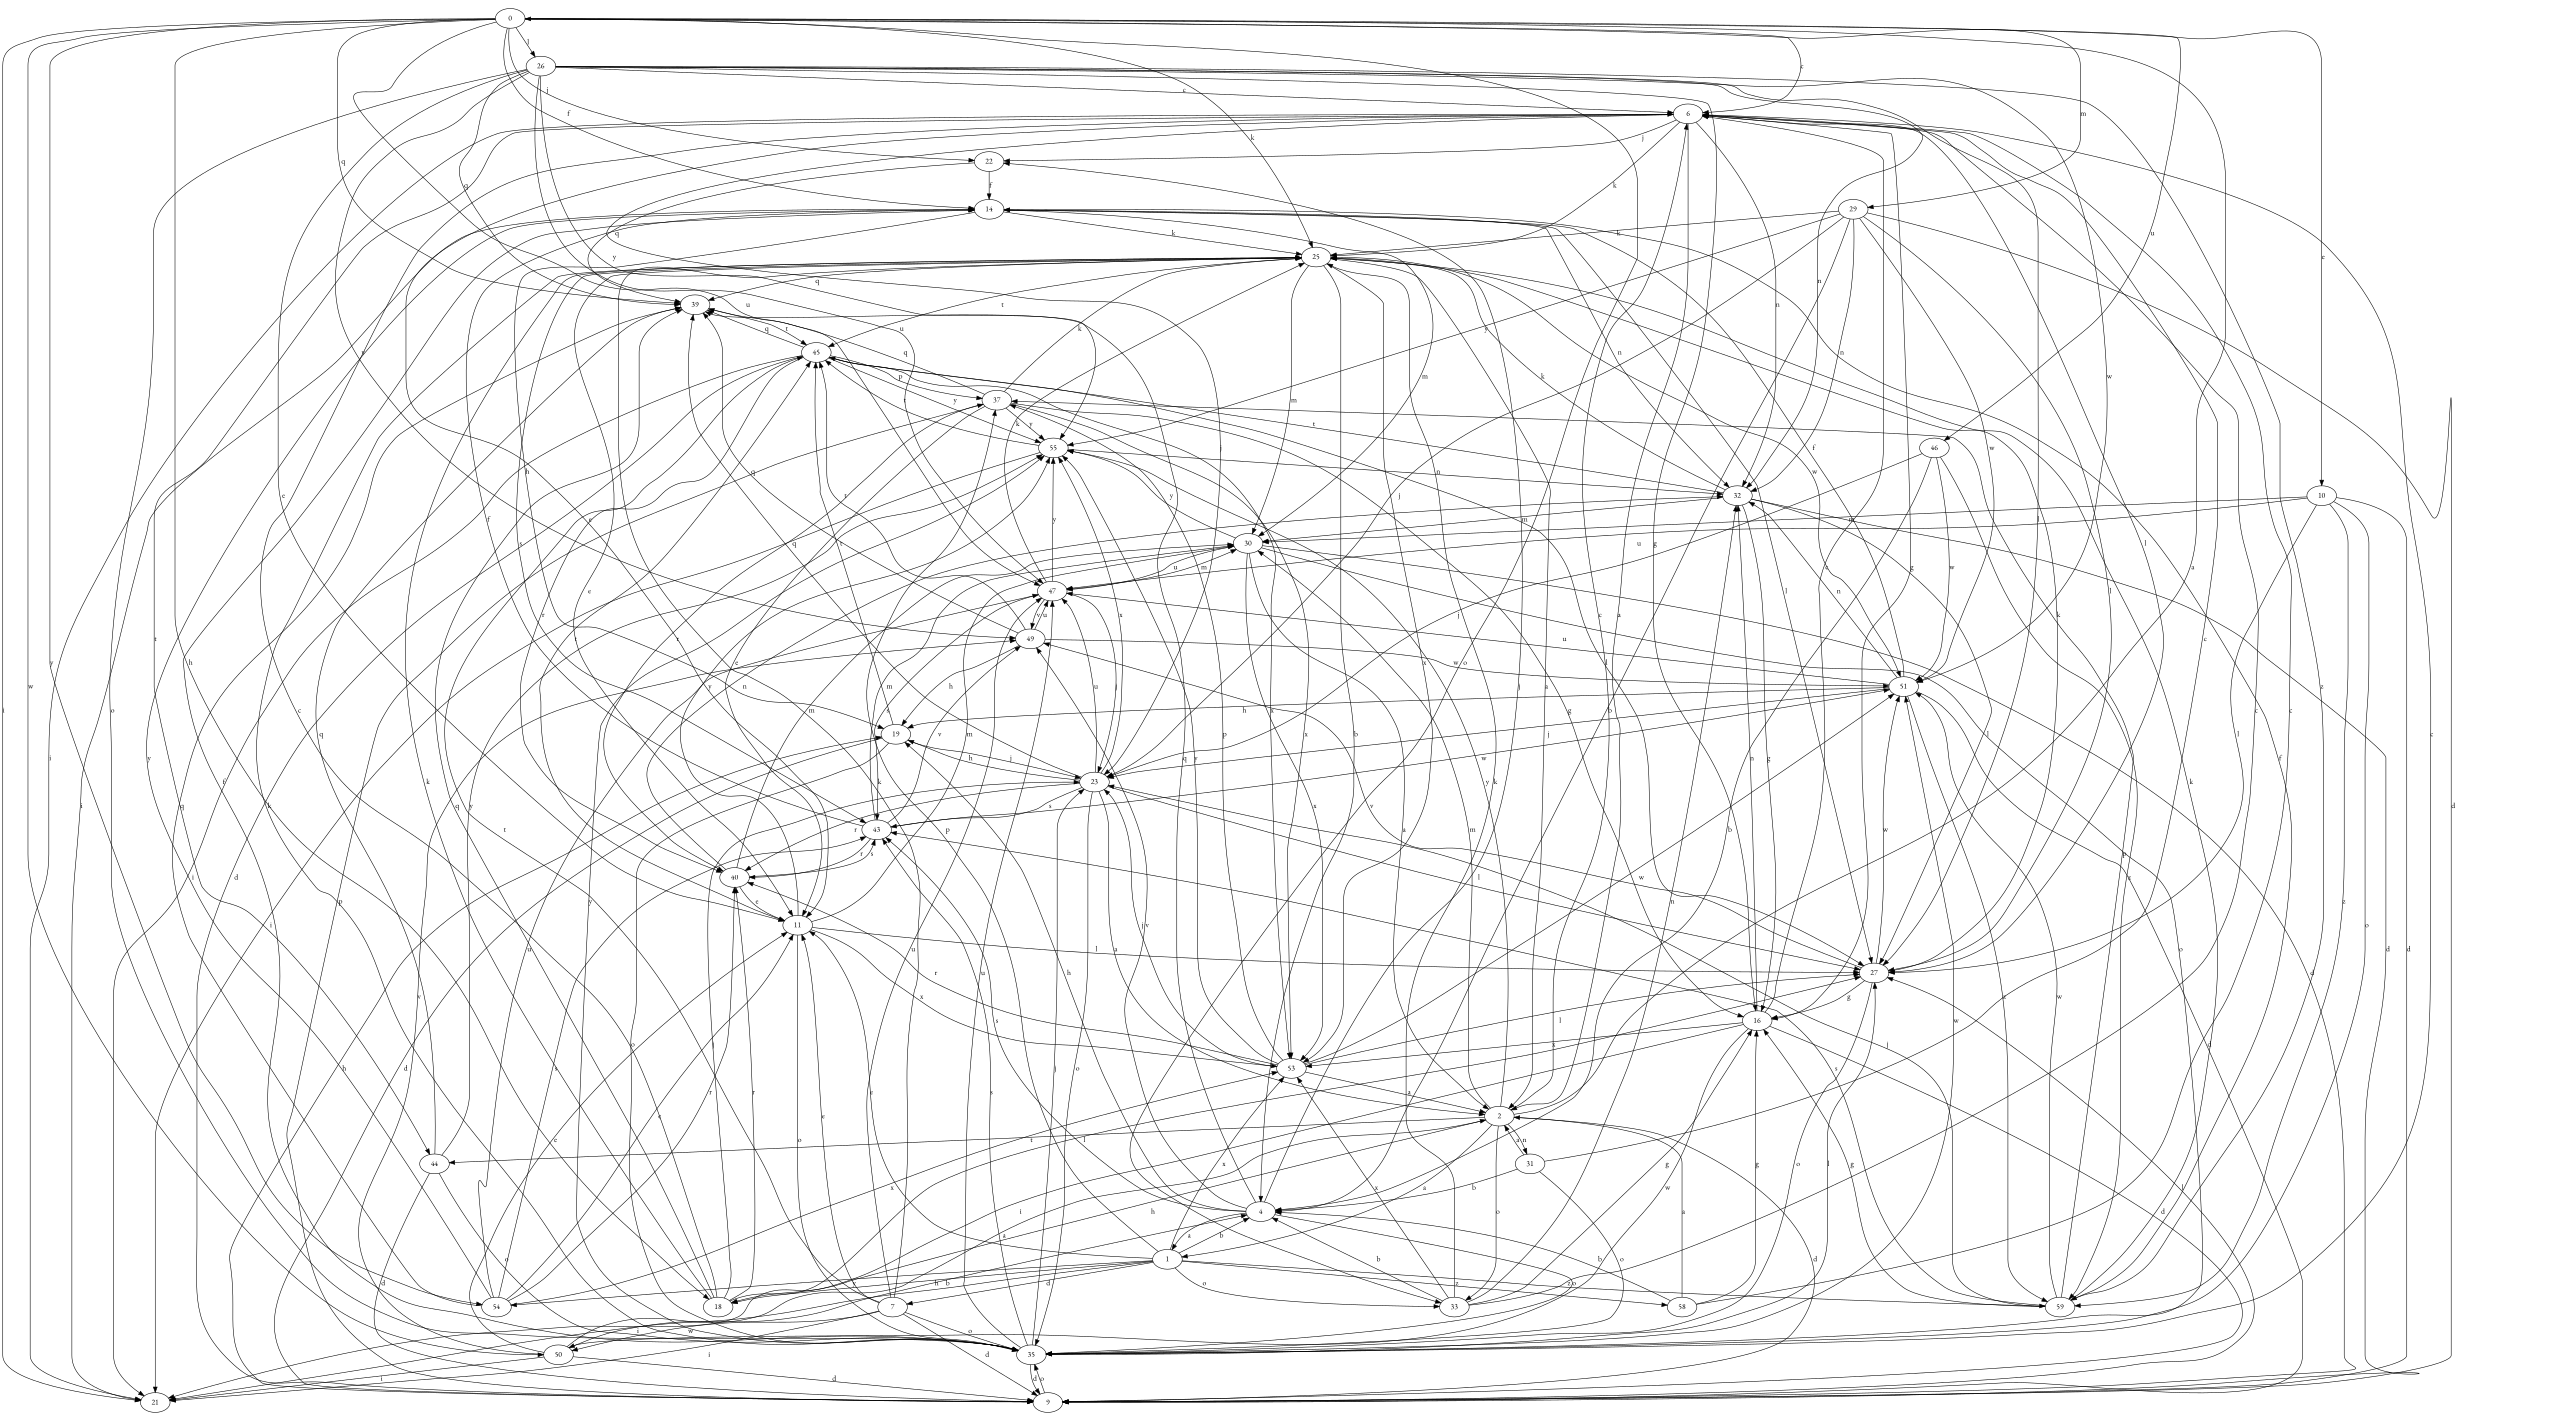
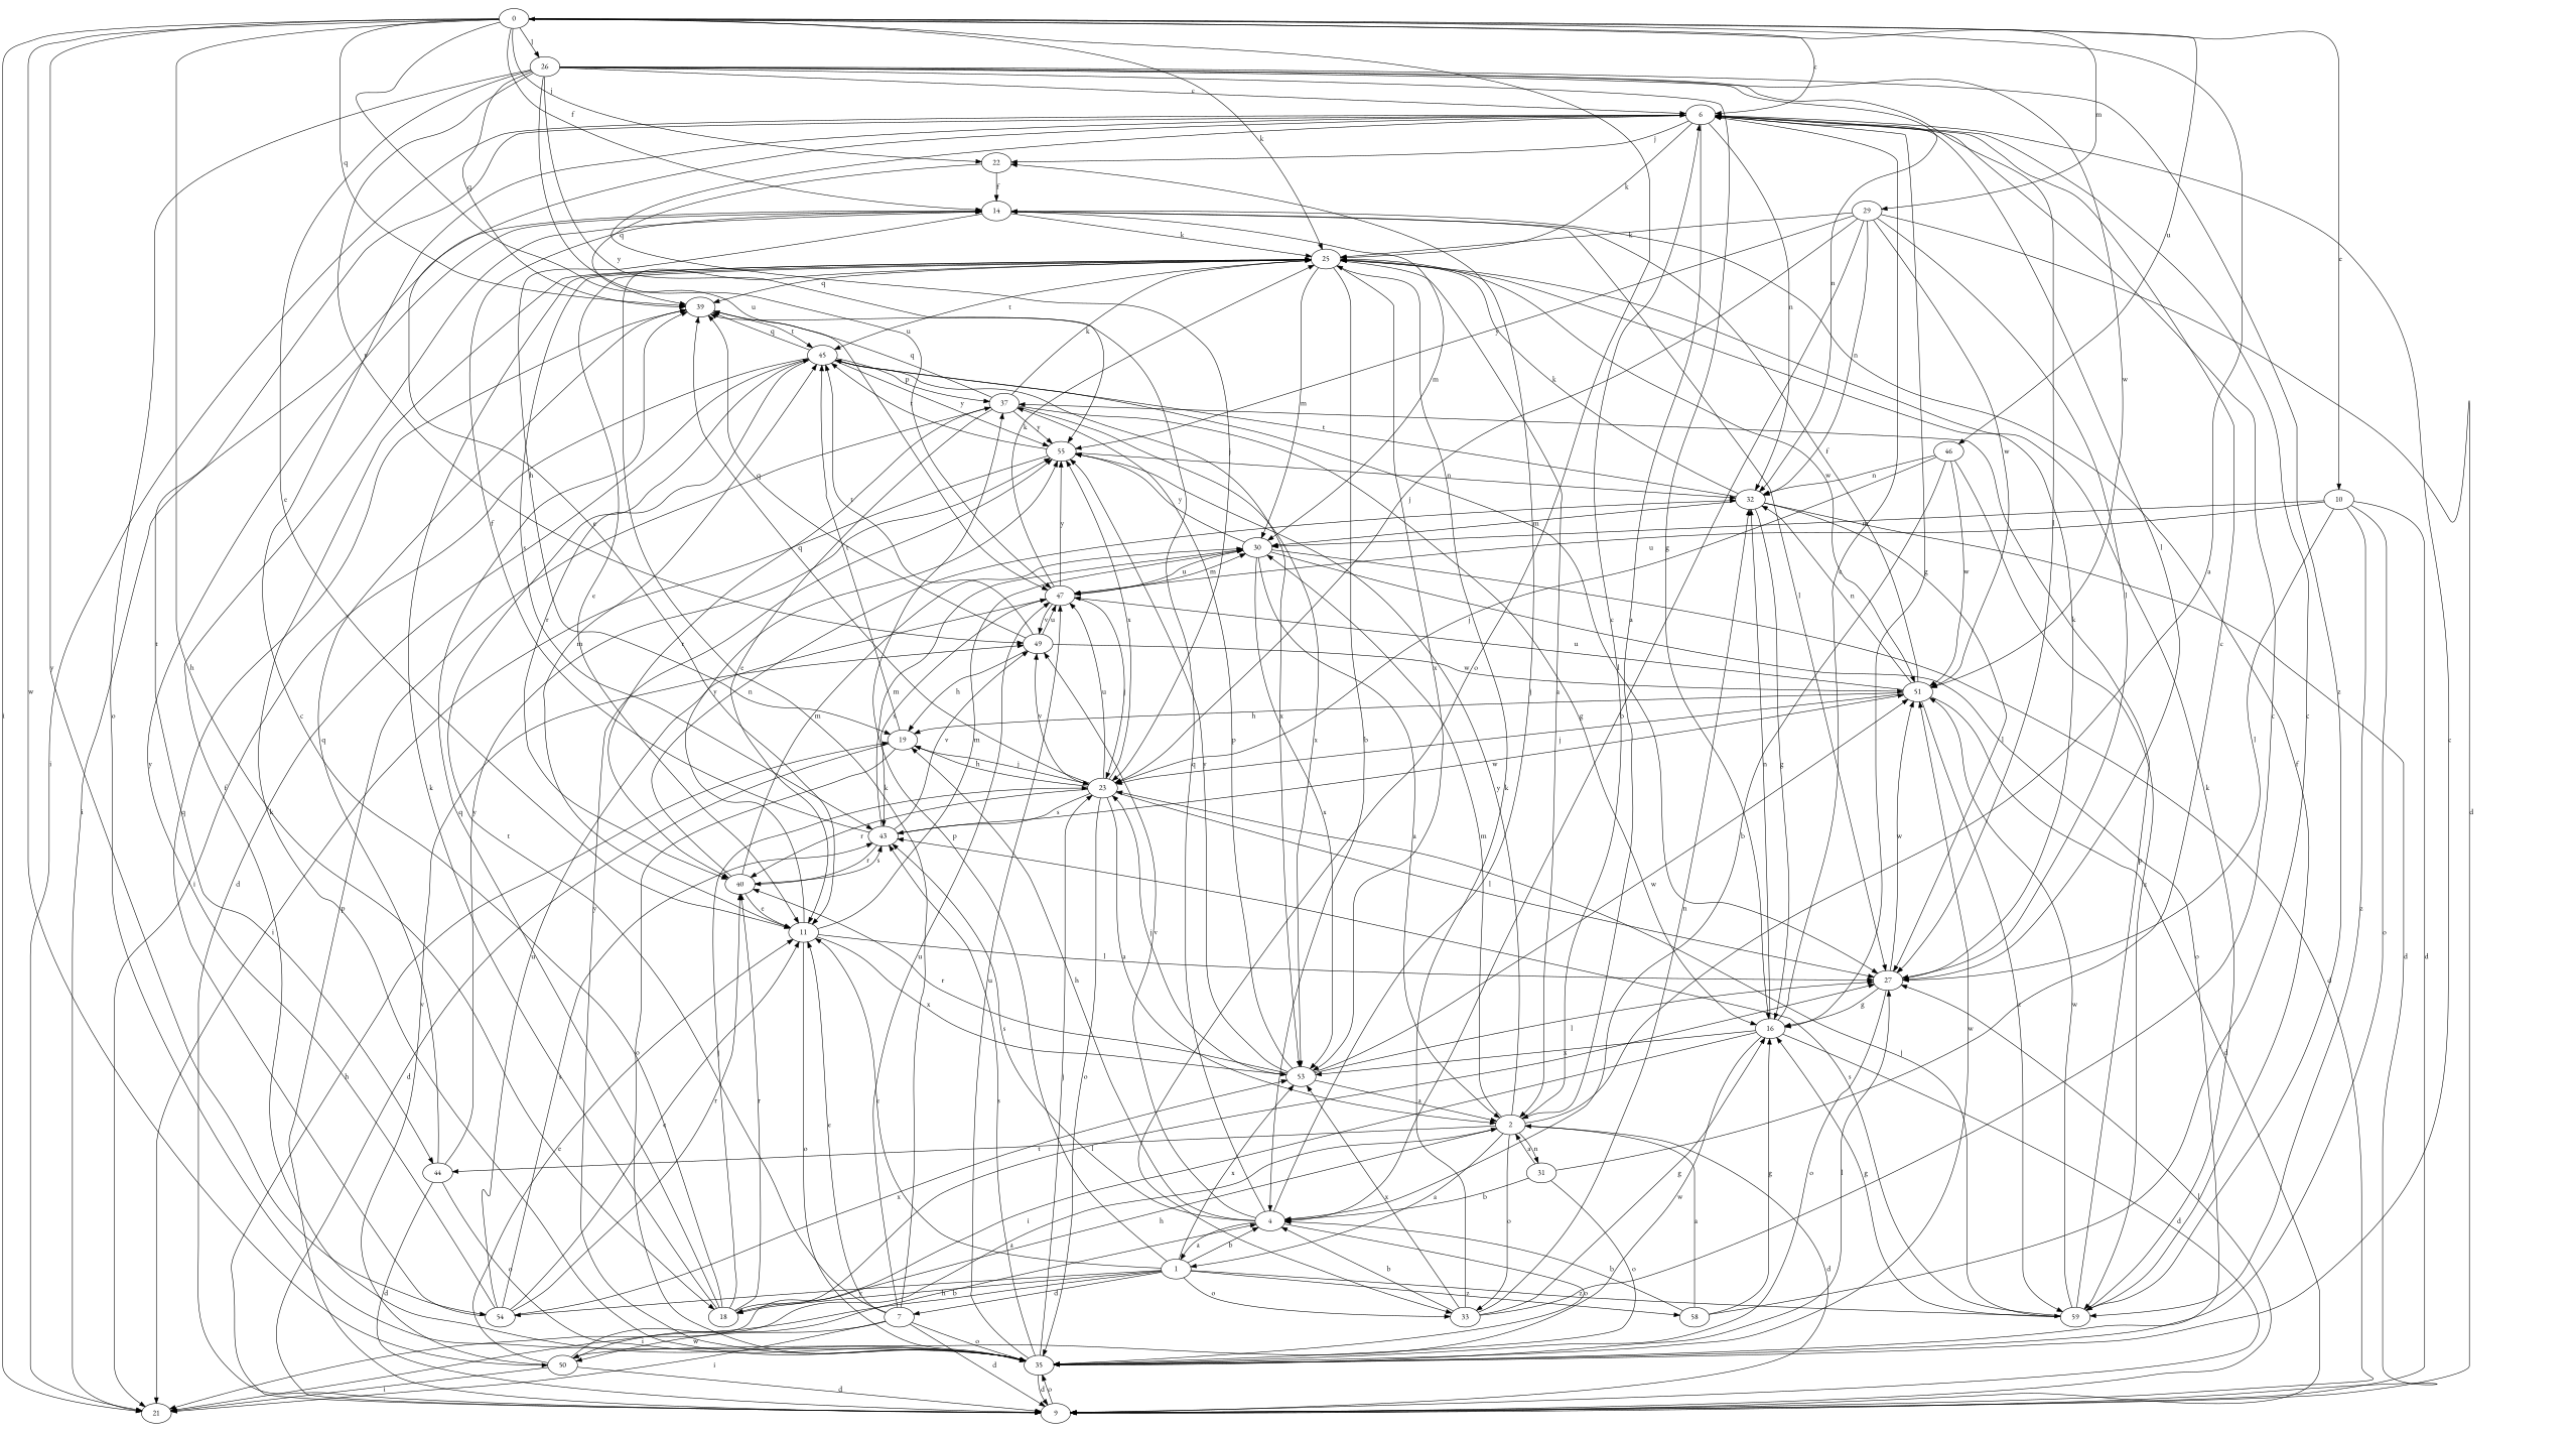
  strict digraph {
    fontname="EB Garamond"
    node [fontname="EB Garamond"]
    edge [fontname="EB Garamond"]
    0
    6
    10
    14
    18
    21
    22
    25
    26
    29
    33
    39
    46
    47
    50
    54
    11
    2
    44
    16
    23
    27
    32
    59
    9
    30
    35
    19
    40
    4
    53
    43
    45
    51
    55
    49
    1
    7
    37
    58
    31
    0 -> 6 [label=c]
    0 -> 10 [label=e]
    0 -> 14 [label=f]
    0 -> 18 [label=h]
    0 -> 21 [label=i]
    0 -> 22 [label=j]
    0 -> 25 [label=k]
    0 -> 26 [label=l]
    0 -> 29 [label=m]
    0 -> 33 [label=o]
    0 -> 39 [label=q]
    0 -> 46 [label=u]
    0 -> 47 [label=u]
    0 -> 50 [label=w]
    0 -> 54 [label=y]
    6 -> 21 [label=i]
    6 -> 22 [label=j]
    6 -> 25 [label=k]
    6 -> 11 [label=e]
    6 -> 2 [label=a]
    6 -> 44 [label=t]
    6 -> 16 [label=g]
    6 -> 23 [label=j]
    6 -> 27 [label=l]
    6 -> 32 [label=n]
    10 -> 47 [label=u]
    10 -> 27 [label=l]
    10 -> 59 [label=z]
    10 -> 9 [label=d]
    10 -> 30 [label=m]
    10 -> 35 [label=o]
    14 -> 21 [label=i]
    14 -> 25 [label=k]
    14 -> 27 [label=l]
    14 -> 30 [label=m]
    14 -> 19 [label=h]
    18 -> 6 [label=c]
    18 -> 25 [label=k]
    18 -> 39 [label=q]
    18 -> 23 [label=j]
    18 -> 27 [label=l]
    18 -> 40 [label=r]
    22 -> 14 [label=f]
    22 -> 39 [label=q]
    25 -> 39 [label=q]
    25 -> 11 [label=e]
    25 -> 2 [label=a]
    25 -> 30 [label=m]
    25 -> 4 [label=b]
    25 -> 53 [label=x]
    25 -> 43 [label=s]
    25 -> 45 [label=t]
    25 -> 51 [label=w]
    26 -> 6 [label=c]
    26 -> 39 [label=q]
    26 -> 47 [label=u]
    26 -> 11 [label=e]
    26 -> 16 [label=g]
    26 -> 27 [label=l]
    26 -> 32 [label=n]
    26 -> 59 [label=z]
    26 -> 35 [label=o]
    26 -> 51 [label=w]
    26 -> 55 [label=y]
    26 -> 49 [label=v]
    29 -> 25 [label=k]
    29 -> 23 [label=j]
    29 -> 27 [label=l]
    29 -> 32 [label=n]
    29 -> 9 [label=d]
    29 -> 4 [label=b]
    29 -> 51 [label=w]
    29 -> 55 [label=y]
    33 -> 6 [label=c]
    33 -> 25 [label=k]
    33 -> 16 [label=g]
    33 -> 32 [label=n]
    33 -> 4 [label=b]
    33 -> 53 [label=x]
    39 -> 45 [label=t]
    46 -> 23 [label=j]
-   14 -> 32 [label=n]
+   46 -> 32 [label=n]
    46 -> 59 [label=z]
    46 -> 4 [label=b]
    46 -> 51 [label=w]
    47 -> 25 [label=k]
    47 -> 23 [label=j]
    47 -> 30 [label=m]
    47 -> 43 [label=s]
    47 -> 55 [label=y]
    47 -> 49 [label=v]
    50 -> 21 [label=i]
    50 -> 11 [label=e]
    50 -> 2 [label=a]
    50 -> 9 [label=d]
    50 -> 4 [label=b]
    50 -> 49 [label=v]
    54 -> 14 [label=y]
    54 -> 39 [label=q]
    54 -> 47 [label=u]
    54 -> 11 [label=e]
    54 -> 40 [label=r]
    54 -> 53 [label=x]
    54 -> 43 [label=s]
    11 -> 27 [label=l]
    11 -> 30 [label=m]
    11 -> 35 [label=o]
    11 -> 53 [label=x]
-   11 -> 45 [label=t]
+   11 -> 45 [label=m]
    11 -> 55 [label=y]
    2 -> 0 [label=a]
    2 -> 6 [label=c]
    2 -> 18 [label=h]
    2 -> 33 [label=o]
    2 -> 44 [label=t]
    2 -> 9 [label=d]
    2 -> 30 [label=m]
    2 -> 55 [label=y]
    2 -> 1 [label=a]
    2 -> 31 [label=n]
    44 -> 39 [label=q]
    44 -> 9 [label=d]
    44 -> 35 [label=o]
    44 -> 55 [label=y]
    16 -> 6 [label=c]
    16 -> 21 [label=i]
    16 -> 50 [label=w]
    16 -> 32 [label=n]
    16 -> 9 [label=d]
    16 -> 53 [label=x]
    23 -> 39 [label=q]
    23 -> 47 [label=u]
    23 -> 2 [label=a]
    23 -> 27 [label=l]
    23 -> 35 [label=o]
    23 -> 19 [label=h]
    23 -> 40 [label=r]
    23 -> 43 [label=s]
    23 -> 55 [label=x]
-   27 -> 49 [label=v]
+   23 -> 49 [label=v]
    27 -> 25 [label=k]
    27 -> 16 [label=g]
    27 -> 35 [label=o]
    27 -> 51 [label=w]
    32 -> 25 [label=k]
    32 -> 16 [label=g]
    32 -> 27 [label=l]
    32 -> 9 [label=d]
    32 -> 30 [label=m]
    32 -> 45 [label=t]
    59 -> 14 [label=f]
    59 -> 25 [label=k]
    59 -> 16 [label=g]
    59 -> 23 [label=j]
    59 -> 43 [label=s]
    59 -> 51 [label=w]
    59 -> 37 [label=p]
    9 -> 27 [label=l]
    9 -> 35 [label=o]
    9 -> 19 [label=h]
    9 -> 37 [label=p]
    30 -> 47 [label=u]
    30 -> 2 [label=a]
    30 -> 9 [label=d]
    30 -> 35 [label=o]
    30 -> 53 [label=x]
    30 -> 55 [label=y]
    35 -> 6 [label=c]
    35 -> 14 [label=f]
    35 -> 25 [label=k]
    35 -> 47 [label=u]
    35 -> 23 [label=j]
    35 -> 27 [label=l]
    35 -> 9 [label=d]
    35 -> 43 [label=s]
    35 -> 51 [label=w]
    35 -> 55 [label=y]
    19 -> 23 [label=j]
    19 -> 9 [label=d]
    19 -> 35 [label=o]
    19 -> 45 [label=t]
    40 -> 11 [label=e]
    40 -> 32 [label=n]
    40 -> 30 [label=m]
    40 -> 43 [label=s]
    4 -> 22 [label=j]
    4 -> 39 [label=q]
    4 -> 35 [label=o]
    4 -> 19 [label=h]
    4 -> 43 [label=s]
    4 -> 49 [label=v]
    4 -> 1 [label=a]
    53 -> 2 [label=a]
    53 -> 23 [label=j]
    53 -> 27 [label=l]
    53 -> 40 [label=r]
    53 -> 51 [label=w]
    53 -> 55 [label=y]
    53 -> 37 [label=p]
    43 -> 14 [label=f]
    43 -> 30 [label=m]
    43 -> 40 [label=r]
    43 -> 51 [label=w]
    43 -> 49 [label=v]
    45 -> 21 [label=i]
    45 -> 39 [label=q]
    45 -> 27 [label=l]
    45 -> 9 [label=d]
    45 -> 40 [label=r]
    45 -> 53 [label=x]
    45 -> 55 [label=y]
    45 -> 37 [label=p]
    51 -> 14 [label=f]
    51 -> 47 [label=u]
    51 -> 23 [label=j]
    51 -> 32 [label=n]
    51 -> 59 [label=z]
    51 -> 9 [label=d]
    51 -> 19 [label=h]
    55 -> 21 [label=i]
    55 -> 32 [label=n]
    55 -> 45 [label=t]
    49 -> 39 [label=q]
    49 -> 47 [label=u]
    49 -> 19 [label=h]
    49 -> 45 [label=t]
    49 -> 51 [label=w]
    1 -> 18 [label=h]
    1 -> 21 [label=i]
    1 -> 33 [label=o]
    1 -> 54 [label=y]
    1 -> 11 [label=e]
    1 -> 59 [label=z]
    1 -> 4 [label=b]
    1 -> 53 [label=x]
    1 -> 7 [label=d]
    1 -> 37 [label=p]
    1 -> 58 [label=z]
    7 -> 21 [label=i]
    7 -> 25 [label=k]
    7 -> 47 [label=u]
    7 -> 50 [label=w]
    7 -> 11 [label=e]
    7 -> 9 [label=d]
    7 -> 35 [label=o]
    7 -> 45 [label=t]
    37 -> 25 [label=k]
    37 -> 39 [label=q]
    37 -> 11 [label=e]
    37 -> 16 [label=g]
    37 -> 40 [label=r]
    37 -> 53 [label=x]
    37 -> 55 [label=y]
    58 -> 6 [label=c]
    58 -> 2 [label=a]
    58 -> 16 [label=g]
    58 -> 4 [label=b]
    31 -> 6 [label=c]
    31 -> 2 [label=a]
    31 -> 35 [label=o]
    31 -> 4 [label=b]
  }
